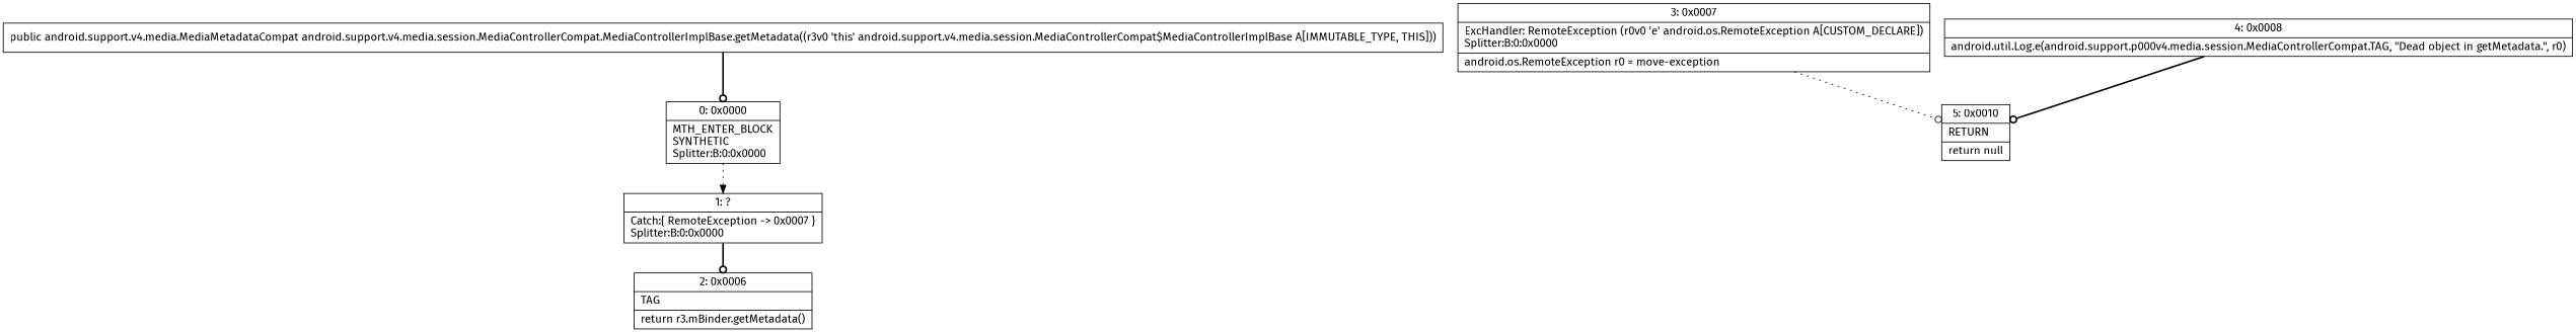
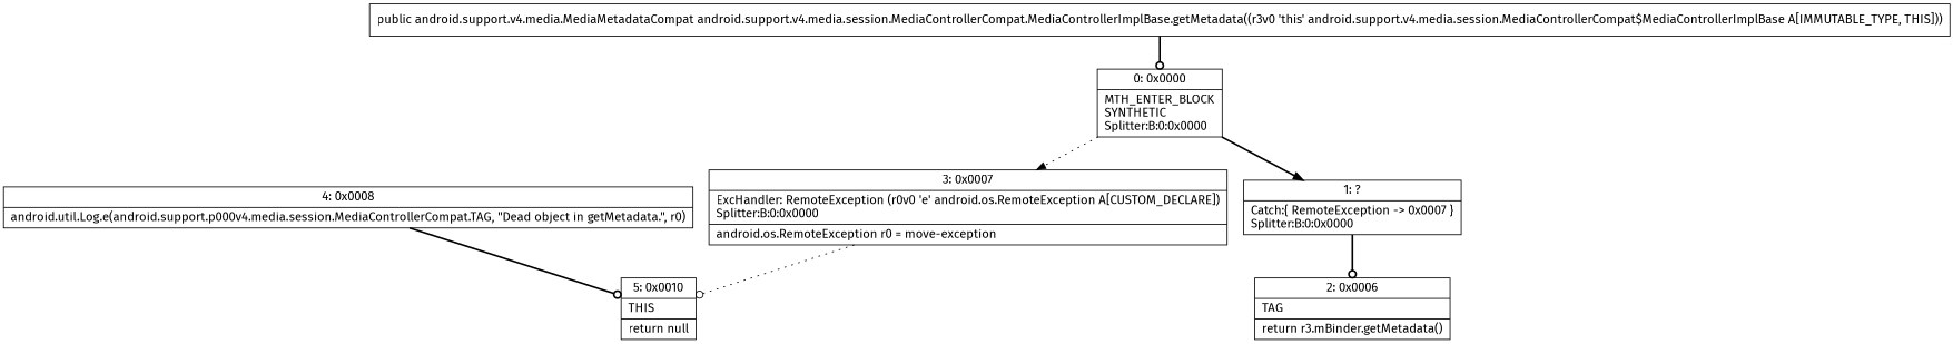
  digraph {
    fontname="Fira Sans"
    node [fontname="Fira Sans" shape=record]
    edge [arrowhead=odot fontname="Fira Sans" style=bold]
    n1 [label="{0\:\ 0x0000|MTH_ENTER_BLOCK\lSYNTHETIC\lSplitter:B:0:0x0000\l}"]
    n2 [label="{1\:\ ?|Catch:\{ RemoteException \-\> 0x0007 \}\lSplitter:B:0:0x0000\l}"]
    n3 [label="{3\:\ 0x0007|ExcHandler: RemoteException (r0v0 'e' android.os.RemoteException A[CUSTOM_DECLARE])\lSplitter:B:0:0x0000\l|android.os.RemoteException r0 = move\-exception\l}"]
    n4 [label="{2\:\ 0x0006|TAG\l|return r3.mBinder.getMetadata()\l}"]
-   n5 [label="{5\:\ 0x0010|RETURN\l|return null\l}"]
+   n5 [label="{5\:\ 0x0010|THIS\l|return null\l}"]
    n6 [label="{4\:\ 0x0008|android.util.Log.e(android.support.p000v4.media.session.MediaControllerCompat.TAG, \"Dead object in getMetadata.\", r0)\l}"]
    n7 [label="{public android.support.v4.media.MediaMetadataCompat android.support.v4.media.session.MediaControllerCompat.MediaControllerImplBase.getMetadata((r3v0 'this' android.support.v4.media.session.MediaControllerCompat$MediaControllerImplBase A[IMMUTABLE_TYPE, THIS])) }"]
-   n1 -> n2 [arrowhead=normal style=dotted]
+   n1 -> n2 [arrowhead=normal]
+   n1 -> n3 [arrowhead=normal style=dotted]
    n2 -> n4
    n3 -> n5 [style=dotted]
    n6 -> n5
    n7 -> n1
  }
